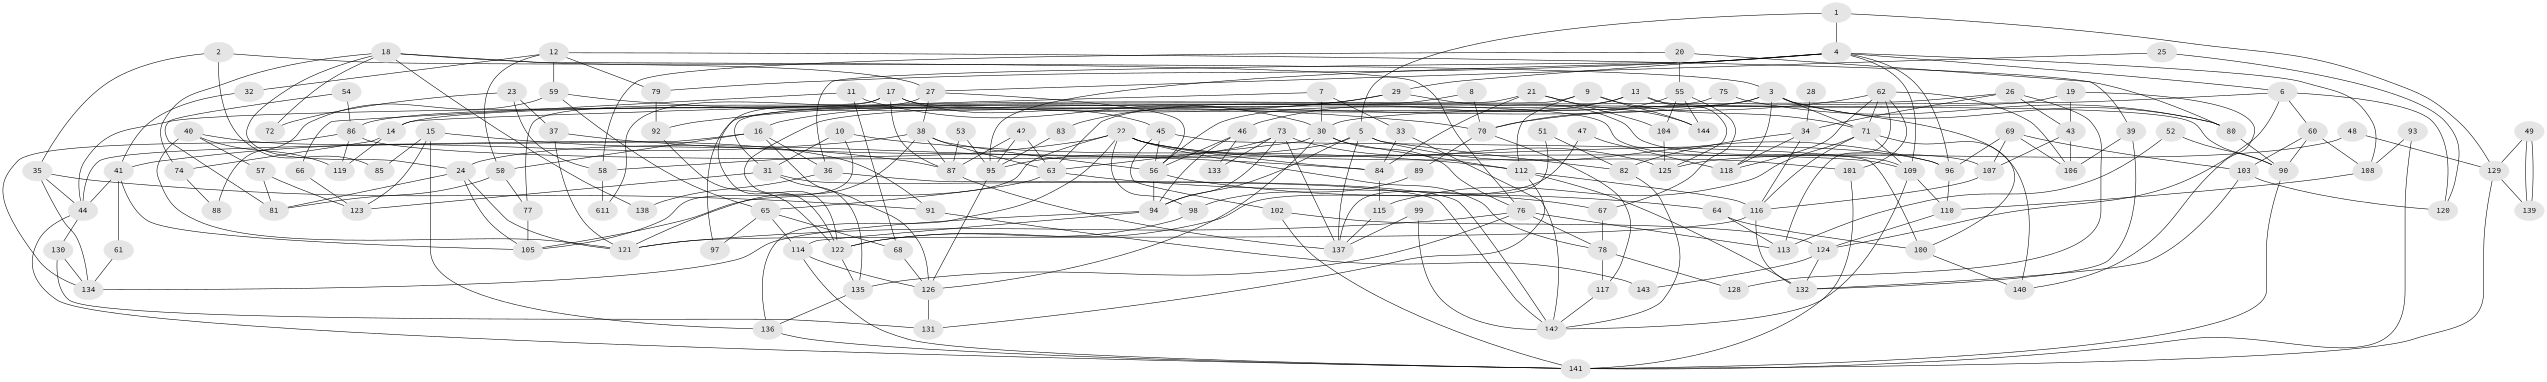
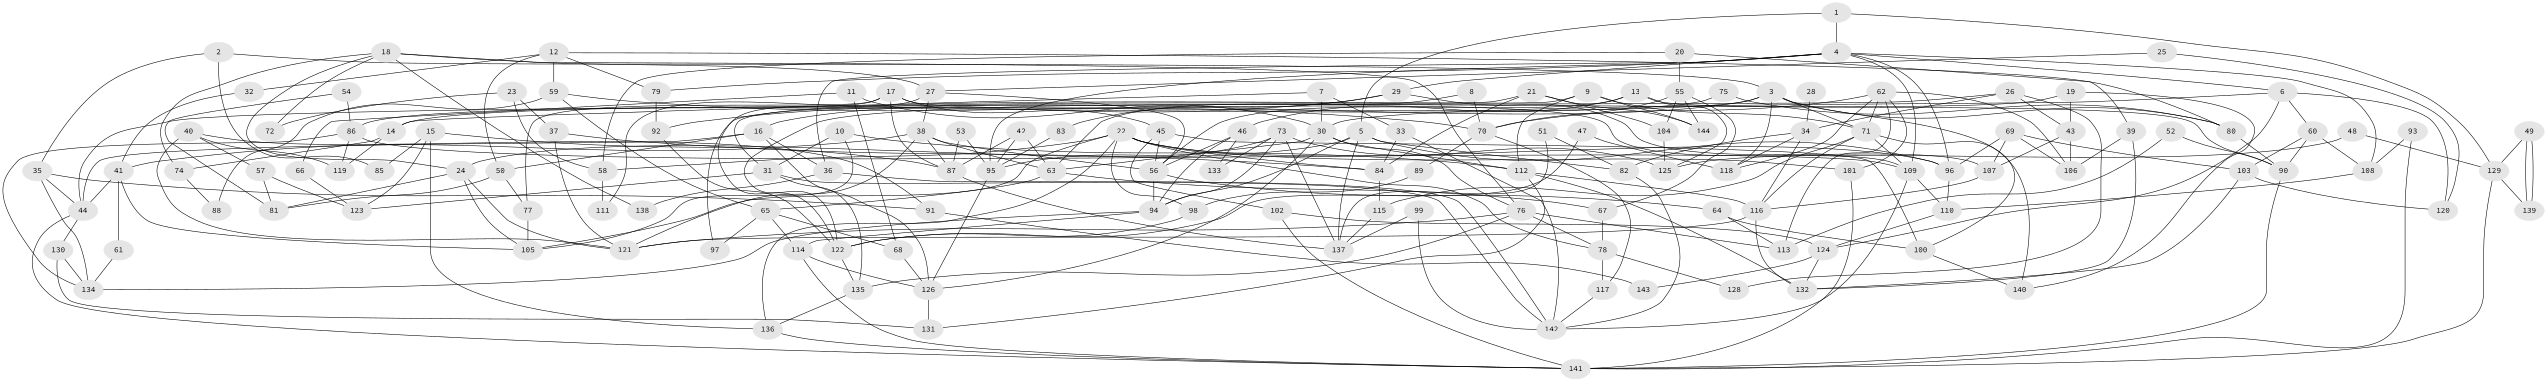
  graph {
    fontname="Source Code Pro"
    node [color=gray90 fontname="Source Code Pro" style=filled]
    edge [fontname="Source Code Pro"]
    1
    4
    5
    129
    6
    29
    36
    79
    95
    96
    108
    109
    24
    82
    94
    137
    141
    139
    2
    3
    35
    85
    14
    16
    71
    80
    100
    118
    44
    91
    134
    74
    119
    50
    126
    140
    116
    115
    90
    30
    60
    120
    124
    83
    92
    107
    138
    142
    110
    105
    81
    121
    114
    63
    112
    76
    103
    132
    143
    7
    33
    84
    8
    70
    67
    65
    89
    117
    9
    31
    144
    123
    135
    131
    10
    11
    66
    68
    12
    32
    59
    41
    77
    88
    13
    46
    56
    125
    133
    64
    15
    87
    136
    130
    17
    45
    122
    102
    18
    27
    72
    38
-   111 [label=611]
+   111
    78
    113
    19
    43
    106
    20
    39
    55
    58
    104
    21
    97
    22
    98
    101
    128
    23
    37
    25
    26
    34
    28
    61
    40
    57
    42
    47
    48
    49
    51
    52
    53
    54
    86
    62
    69
    73
    75
    93
    99
    1 -- 4
    1 -- 5
    1 -- 129
    4 -- 6
    4 -- 29
    4 -- 36
    4 -- 79
    4 -- 95
    4 -- 96
    4 -- 108
    4 -- 109
    5 -- 96
    5 -- 24
    5 -- 82
    5 -- 94
    5 -- 137
    129 -- 141
    129 -- 139
    6 -- 30
    6 -- 60
    6 -- 120
    6 -- 124
    29 -- 83
    29 -- 92
    29 -- 107
    36 -- 138
    36 -- 142
    79 -- 92
    95 -- 126
    96 -- 110
    108 -- 110
    109 -- 142
    109 -- 110
    24 -- 105
    24 -- 81
    24 -- 121
    82 -- 142
    94 -- 134
    94 -- 114
    2 -- 3
    2 -- 35
    2 -- 85
    3 -- 14
    3 -- 16
    3 -- 71
    3 -- 80
    3 -- 100
    3 -- 118
    35 -- 44
    35 -- 91
    35 -- 134
    14 -- 74
    14 -- 119
    16 -- 36
    16 -- 44
    16 -- 50
    16 -- 126
    71 -- 109
    71 -- 140
    71 -- 116
    71 -- 115
    80 -- 90
    100 -- 140
    44 -- 141
    44 -- 130
    91 -- 143
    74 -- 88
    50 -- 81
    50 -- 77
    126 -- 131
    116 -- 121
    116 -- 132
    115 -- 137
    90 -- 141
    30 -- 126
    30 -- 63
    30 -- 112
    30 -- 76
    60 -- 108
    60 -- 90
    60 -- 103
    124 -- 132
    124 -- 143
    83 -- 95
    92 -- 122
    107 -- 116
    110 -- 124
    114 -- 141
    114 -- 126
    63 -- 67
    63 -- 65
    112 -- 116
    112 -- 132
    112 -- 131
    76 -- 121
    76 -- 135
    76 -- 78
    76 -- 113
    103 -- 120
    103 -- 132
    7 -- 14
    7 -- 30
    7 -- 33
    33 -- 142
    33 -- 84
    84 -- 115
    8 -- 63
    8 -- 70
    70 -- 89
    70 -- 117
    67 -- 78
    65 -- 114
    65 -- 68
    65 -- 97
    89 -- 98
    117 -- 142
    9 -- 71
    9 -- 112
    9 -- 31
    9 -- 144
    31 -- 142
    31 -- 123
    31 -- 135
    135 -- 136
    10 -- 105
    10 -- 112
    10 -- 31
    11 -- 30
    11 -- 66
    11 -- 68
    66 -- 123
    68 -- 126
    12 -- 79
    12 -- 80
    12 -- 50
    12 -- 32
    12 -- 59
    32 -- 41
    59 -- 70
    59 -- 65
    59 -- 88
    41 -- 44
    41 -- 105
    41 -- 61
    77 -- 105
    13 -- 90
    13 -- 46
    13 -- 56
    13 -- 125
    46 -- 94
    46 -- 56
    46 -- 133
    56 -- 94
    56 -- 64
    64 -- 100
    64 -- 113
    15 -- 85
    15 -- 123
    15 -- 87
    15 -- 136
    87 -- 137
    136 -- 141
    130 -- 134
    130 -- 131
    17 -- 109
    17 -- 77
    17 -- 87
    17 -- 45
    17 -- 122
    45 -- 100
    45 -- 56
    45 -- 102
    122 -- 135
    102 -- 141
    102 -- 124
    18 -- 24
    18 -- 74
    18 -- 138
    18 -- 76
    18 -- 27
    18 -- 72
    27 -- 56
    27 -- 38
    27 -- 111
    38 -- 121
    38 -- 63
    38 -- 41
    38 -- 56
    38 -- 87
    78 -- 117
    78 -- 128
    19 -- 140
    19 -- 122
    19 -- 43
    43 -- 107
    43 -- 106
    20 -- 39
    20 -- 55
    20 -- 58
    39 -- 132
    39 -- 106
    55 -- 70
    55 -- 67
    55 -- 144
    55 -- 104
    58 -- 111
    104 -- 125
    21 -- 84
    21 -- 144
    21 -- 104
    21 -- 97
    22 -- 96
    22 -- 105
    22 -- 84
    22 -- 136
    22 -- 78
    22 -- 58
    22 -- 98
    22 -- 101
    98 -- 122
    101 -- 141
    23 -- 72
    23 -- 58
    23 -- 37
    37 -- 121
    37 -- 84
    25 -- 120
    25 -- 27
    26 -- 44
    26 -- 43
    26 -- 128
    26 -- 34
    34 -- 82
    34 -- 118
    34 -- 116
    28 -- 34
    61 -- 134
    40 -- 91
    40 -- 119
    40 -- 121
    40 -- 57
    57 -- 81
    57 -- 123
    42 -- 95
    42 -- 63
    42 -- 87
    47 -- 118
    47 -- 122
    48 -- 129
    48 -- 125
    49 -- 129
    49 -- 139
    49 -- 139
    51 -- 82
    51 -- 137
    52 -- 90
    52 -- 113
    53 -- 95
    53 -- 87
    54 -- 81
    54 -- 86
    86 -- 109
    86 -- 134
    86 -- 119
    62 -- 71
    62 -- 118
    62 -- 70
    62 -- 113
    62 -- 106
    62 -- 101
    69 -- 96
    69 -- 107
    69 -- 103
    69 -- 106
    73 -- 95
    73 -- 94
    73 -- 137
    73 -- 125
    73 -- 133
    75 -- 80
    75 -- 86
    93 -- 108
    93 -- 141
    99 -- 137
    99 -- 142
  }
